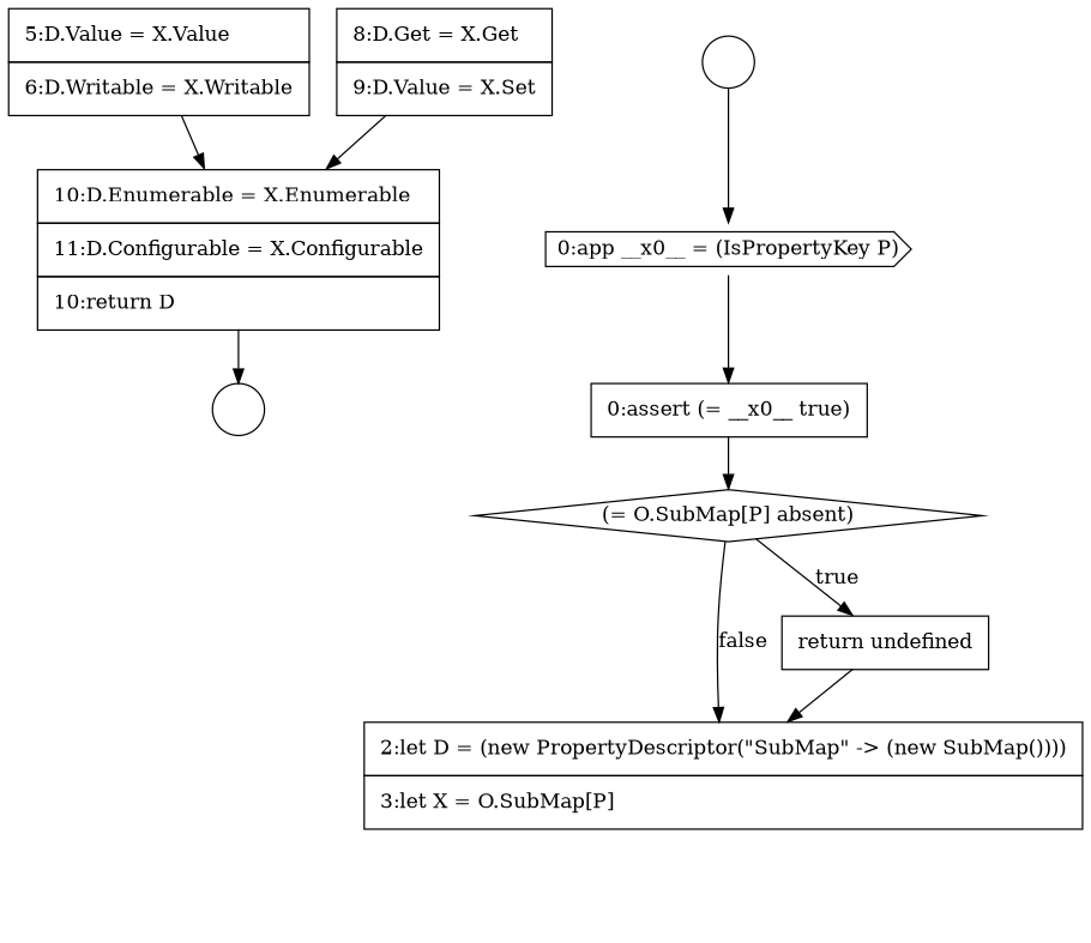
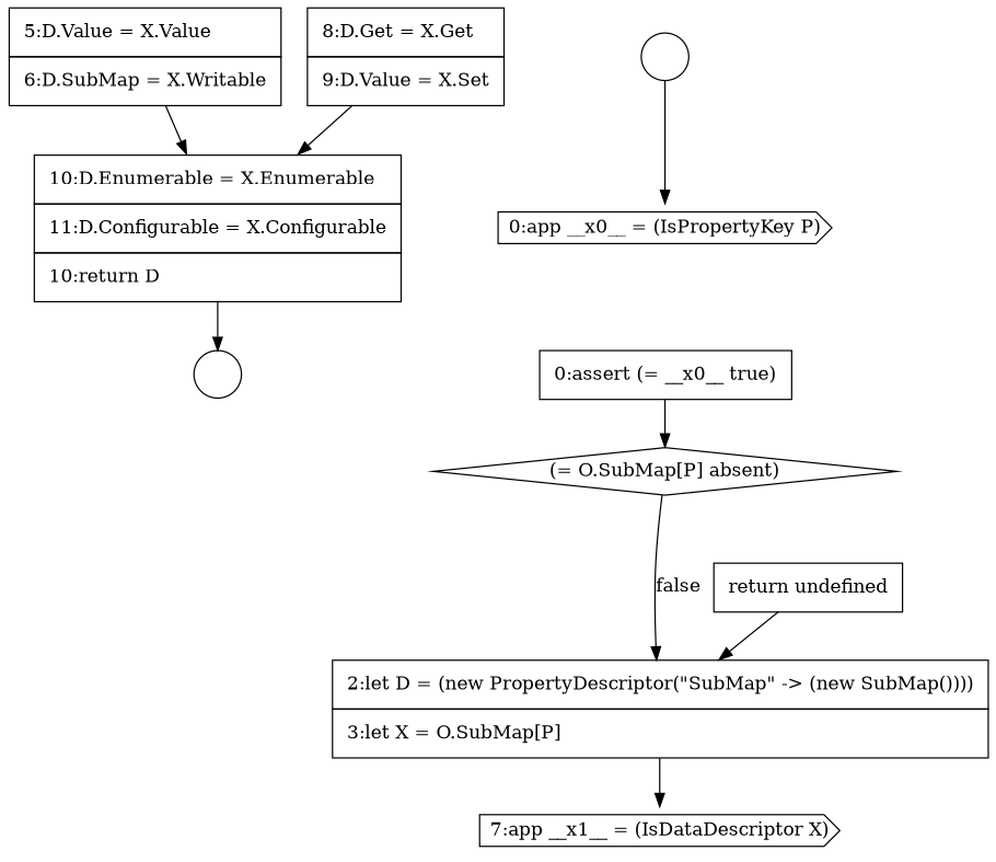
  digraph {
    node [color=black fillcolor=white shape=none style=filled margin=0]
    edge [color=black]
    n1 [label=" " shape=circle margin=""]
    n2 [label=" " shape=circle margin=""]
    n3 [label=<<font color="black">0:app __x0__ = (IsPropertyKey P)</font>> shape=cds margin=""]
    n4 [label=<<font color="black">     <table border="0" cellborder="1" cellspacing="0" cellpadding="10">       <tr><td align="left">0:assert (= __x0__ true)</td></tr>     </table>   </font>>]
-   n5 [label=<<font color="black">     <table border="0" cellborder="1" cellspacing="0" cellpadding="10">       <tr><td align="left">5:D.Value = X.Value</td></tr>       <tr><td align="left">6:D.Writable = X.Writable</td></tr>     </table>   </font>>]
+   n5 [label=<<font color="black">     <table border="0" cellborder="1" cellspacing="0" cellpadding="10">       <tr><td align="left">5:D.Value = X.Value</td></tr>       <tr><td align="left">6:D.SubMap = X.Writable</td></tr>     </table>   </font>>]
    n6 [label=<<font color="black">     <table border="0" cellborder="1" cellspacing="0" cellpadding="10">       <tr><td align="left">10:D.Enumerable = X.Enumerable</td></tr>       <tr><td align="left">11:D.Configurable = X.Configurable</td></tr>       <tr><td align="left">10:return D</td></tr>     </table>   </font>>]
    n7 [label=<<font color="black">(= O.SubMap[P] absent)</font>> shape=diamond margin=""]
    n8 [label=<<font color="black">     <table border="0" cellborder="1" cellspacing="0" cellpadding="10">       <tr><td align="left">2:let D = (new PropertyDescriptor(&quot;SubMap&quot; -&gt; (new SubMap())))</td></tr>       <tr><td align="left">3:let X = O.SubMap[P]</td></tr>     </table>   </font>>]
    n9 [label=<<font color="black">     <table border="0" cellborder="1" cellspacing="0" cellpadding="10">       <tr><td align="left">return undefined</td></tr>     </table>   </font>>]
+   n10 [label=<<font color="black">7:app __x1__ = (IsDataDescriptor X)</font>> shape=cds margin=""]
    n11 [label=<<font color="black">     <table border="0" cellborder="1" cellspacing="0" cellpadding="10">       <tr><td align="left">8:D.Get = X.Get</td></tr>       <tr><td align="left">9:D.Value = X.Set</td></tr>     </table>   </font>>]
    n2 -> n3
-   n3 -> n4
    n4 -> n7
    n5 -> n6
    n6 -> n1
    n7 -> n8 [label=<<font color="black">false</font>>]
-   n7 -> n9 [label=<<font color="black">true</font>>]
+   n8 -> n10
    n9 -> n8
    n11 -> n6
  }
